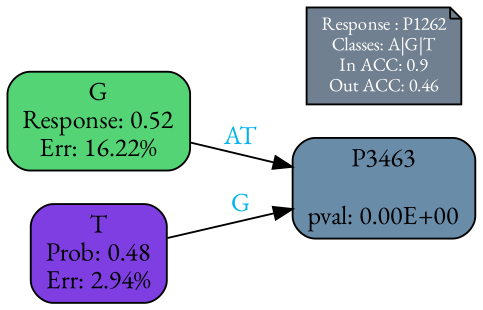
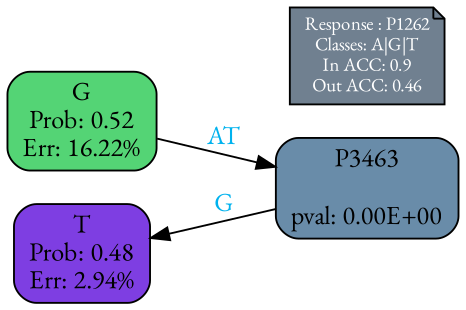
  digraph {
    fontname="EB Garamond"
    rankdir=LR
    ranksep=equally
    splines=polylines
    node [color=black fontname="EB Garamond" shape=box style="filled, rounded"]
    edge [fontcolor=deepskyblue2 fontname="EB Garamond"]
-   n1 [fillcolor="#54d475" label="G\nResponse: 0.52\nErr: 16.22%"]
+   n1 [fillcolor="#54d475" label="G\nProb: 0.52\nErr: 16.22%"]
    n2 [fillcolor="#7e3ee2" label="T\nProb: 0.48\nErr: 2.94%"]
    n3 [align=left fillcolor=slategray fontcolor=white fontsize=10 label="Response : P1262\nClasses: A|G|T\nIn ACC: 0.9\nOut ACC: 0.46\n" shape=note style=filled]
    n4 [fillcolor="#698ca9" label="P3463\n\npval: 0.00E+00"]
    subgraph sub_1 {
      rank=same
      n1
      n2
    }
    subgraph sub_2 {
      rank=same
      n3
      n4
    }
    n1 -> n4 [label=AT]
-   n2 -> n4 [label=G]
+   n4 -> n2 [label=G]
  }
